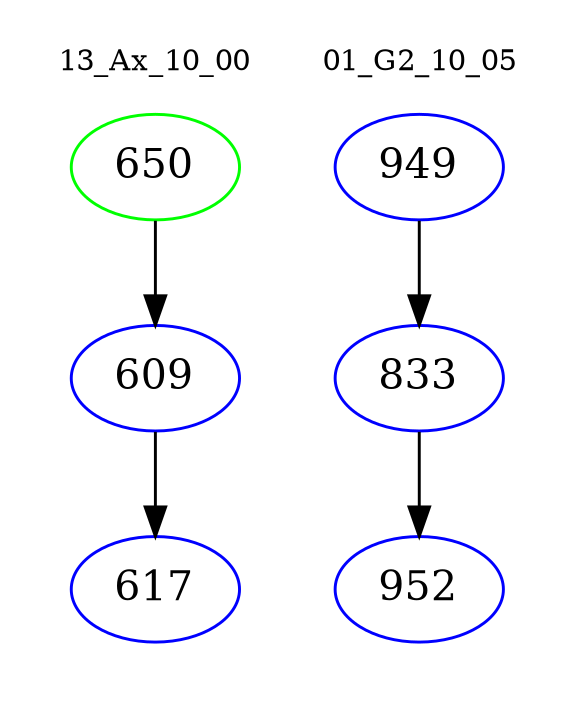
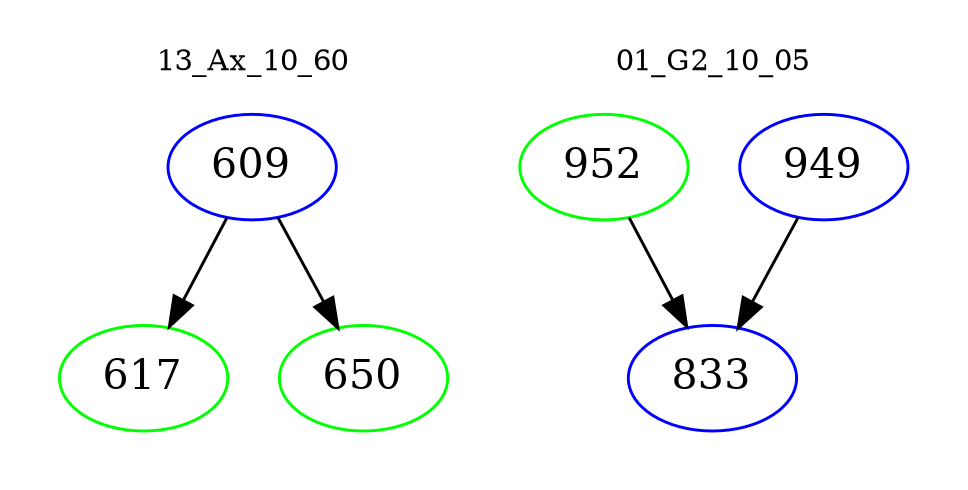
  digraph {
    node [color=blue]
    edge [color=black]
-   n1 [label=617]
+   n1 [color=green label=617]
    n2 [label=609]
    n3 [color=green label=650]
    n4 [label=949]
    n5 [label=833]
-   n6 [label=952]
+   n6 [color=green label=952]
    subgraph cluster_1 {
      color=white
      fontsize=10
-     label="13_Ax_10_00"
+     label="13_Ax_10_60"
      n1
      n2
      n3
    }
    subgraph cluster_2 {
      color=white
      fontsize=10
      label="01_G2_10_05"
      n4
      n5
      n6
    }
    n2 -> n1
-   n3 -> n2
+   n2 -> n3
    n4 -> n5
-   n5 -> n6
+   n6 -> n5
  }
